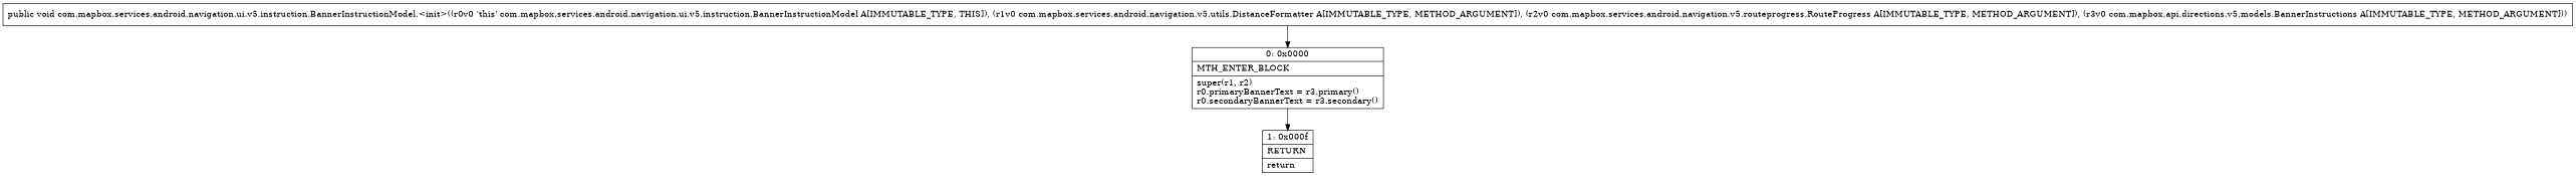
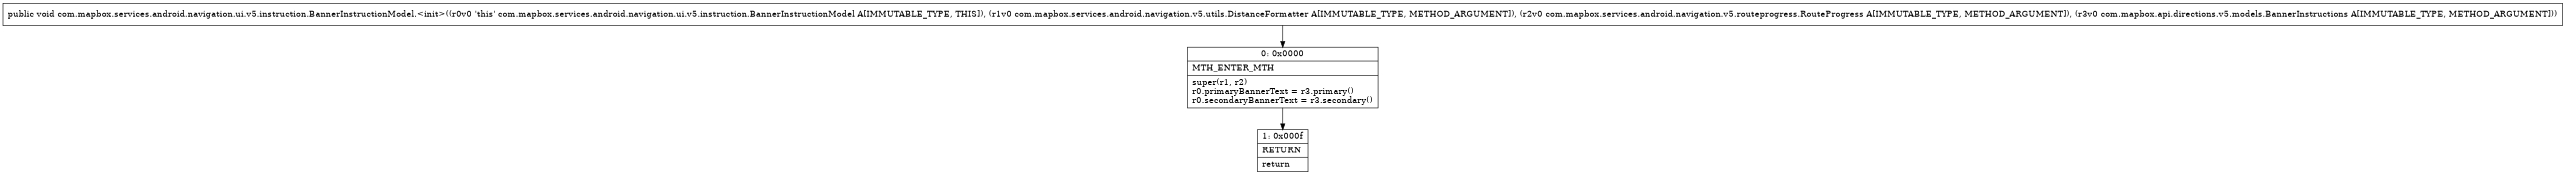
  digraph {
    node [shape=record]
-   n1 [label="{0\:\ 0x0000|MTH_ENTER_BLOCK\l|super(r1, r2)\lr0.primaryBannerText = r3.primary()\lr0.secondaryBannerText = r3.secondary()\l}"]
+   n1 [label="{0\:\ 0x0000|MTH_ENTER_MTH\l|super(r1, r2)\lr0.primaryBannerText = r3.primary()\lr0.secondaryBannerText = r3.secondary()\l}"]
    n2 [label="{1\:\ 0x000f|RETURN\l|return\l}"]
    n3 [label="{public void com.mapbox.services.android.navigation.ui.v5.instruction.BannerInstructionModel.\<init\>((r0v0 'this' com.mapbox.services.android.navigation.ui.v5.instruction.BannerInstructionModel A[IMMUTABLE_TYPE, THIS]), (r1v0 com.mapbox.services.android.navigation.v5.utils.DistanceFormatter A[IMMUTABLE_TYPE, METHOD_ARGUMENT]), (r2v0 com.mapbox.services.android.navigation.v5.routeprogress.RouteProgress A[IMMUTABLE_TYPE, METHOD_ARGUMENT]), (r3v0 com.mapbox.api.directions.v5.models.BannerInstructions A[IMMUTABLE_TYPE, METHOD_ARGUMENT])) }"]
    n1 -> n2
    n3 -> n1
  }
